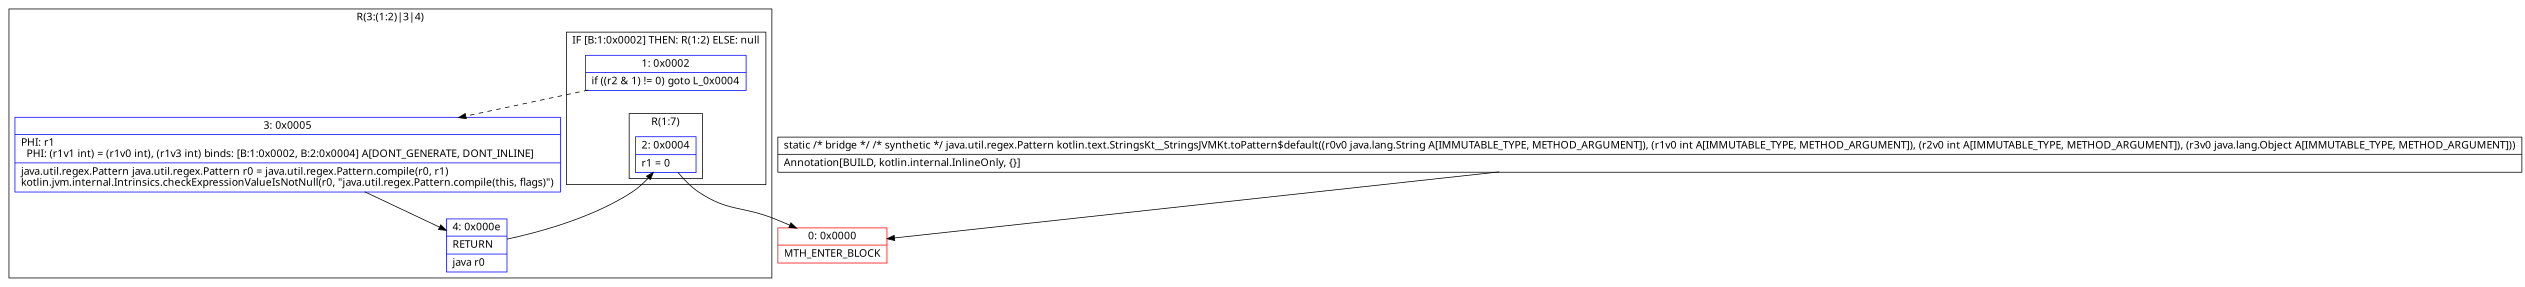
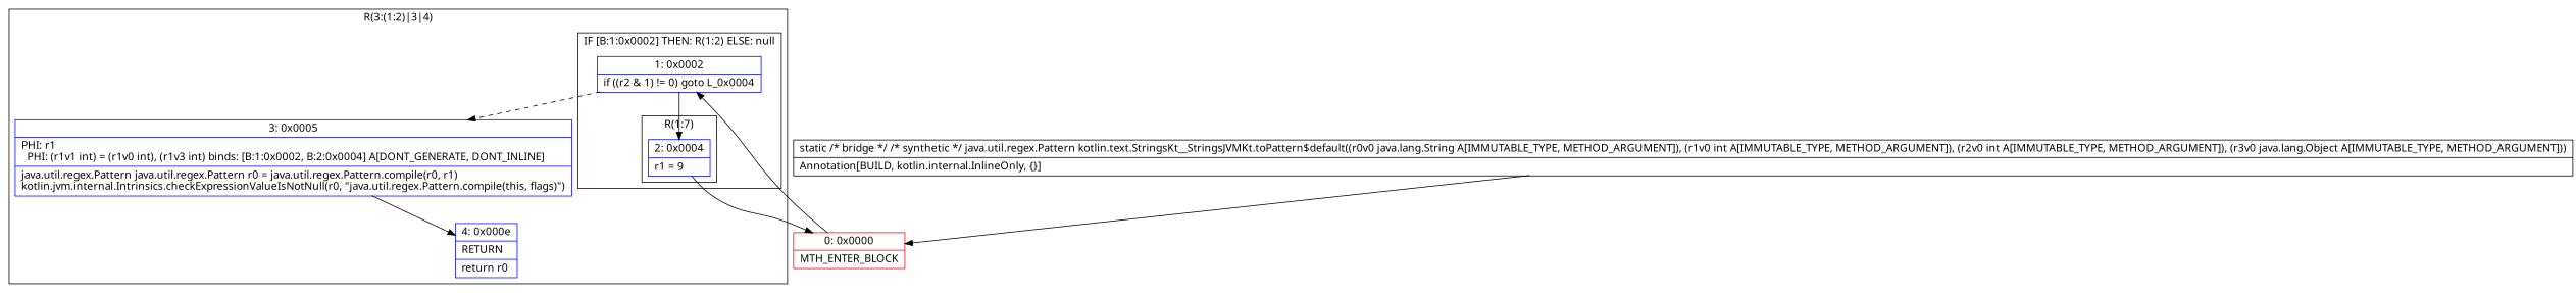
  digraph {
    fontname="Noto Sans"
    node [color=blue fontname="Noto Sans" shape=record]
    edge [fontname="Noto Sans"]
-   n1 [label="{2\:\ 0x0004|r1 = 0\l}"]
+   n1 [label="{2\:\ 0x0004|r1 = 9\l}"]
    n2 [label="{1\:\ 0x0002|if ((r2 & 1) != 0) goto L_0x0004\l}"]
    n3 [label="{3\:\ 0x0005|PHI: r1 \l  PHI: (r1v1 int) = (r1v0 int), (r1v3 int) binds: [B:1:0x0002, B:2:0x0004] A[DONT_GENERATE, DONT_INLINE]\l|java.util.regex.Pattern java.util.regex.Pattern r0 = java.util.regex.Pattern.compile(r0, r1)\lkotlin.jvm.internal.Intrinsics.checkExpressionValueIsNotNull(r0, \"java.util.regex.Pattern.compile(this, flags)\")\l}"]
-   n4 [label="{4\:\ 0x000e|RETURN\l|java r0\l}"]
+   n4 [label="{4\:\ 0x000e|RETURN\l|return r0\l}"]
    n5 [color=red label="{0\:\ 0x0000|MTH_ENTER_BLOCK\l}"]
    n6 [label="{static \/* bridge *\/ \/* synthetic *\/ java.util.regex.Pattern kotlin.text.StringsKt__StringsJVMKt.toPattern$default((r0v0 java.lang.String A[IMMUTABLE_TYPE, METHOD_ARGUMENT]), (r1v0 int A[IMMUTABLE_TYPE, METHOD_ARGUMENT]), (r2v0 int A[IMMUTABLE_TYPE, METHOD_ARGUMENT]), (r3v0 java.lang.Object A[IMMUTABLE_TYPE, METHOD_ARGUMENT]))  | Annotation[BUILD, kotlin.internal.InlineOnly, \{\}]\l}" color=""]
    subgraph cluster_1 {
      label="R(3:(1:2)|3|4)"
      n3
      n4
      subgraph cluster_2 {
        label="IF [B:1:0x0002] THEN: R(1:2) ELSE: null"
        n2
        subgraph cluster_3 {
          label="R(1:7)"
          n1
        }
      }
    }
    n1 -> n5
-   n4 -> n1
+   n2 -> n1
    n2 -> n3 [style=dashed]
    n3 -> n4
+   n5 -> n2
    n6 -> n5
  }
